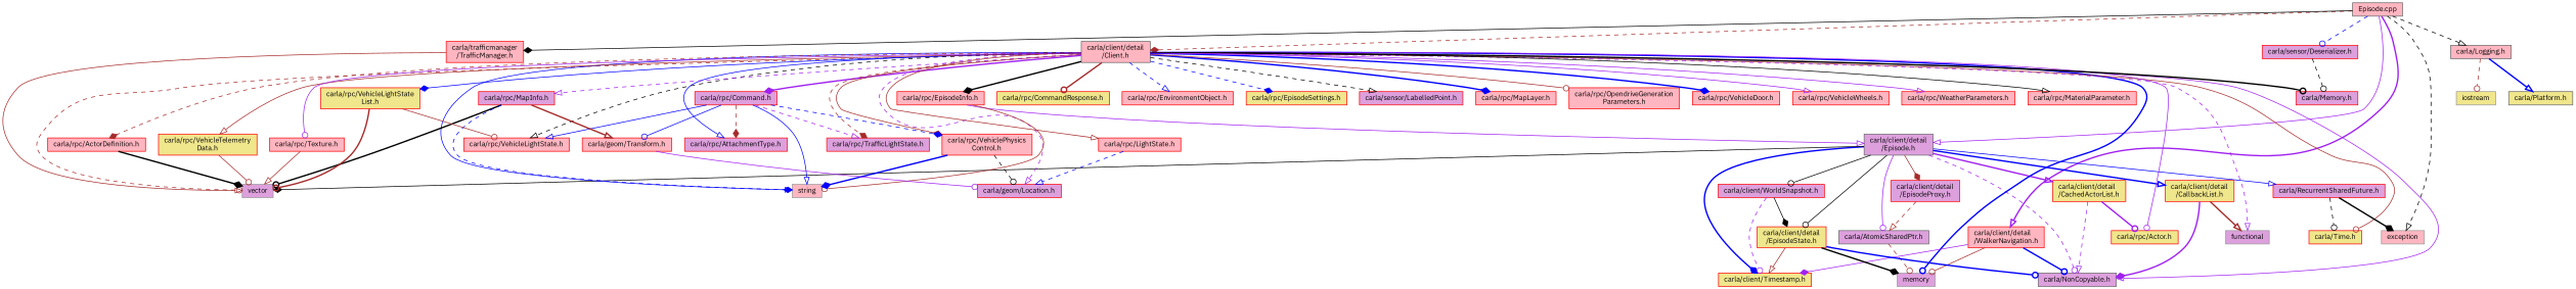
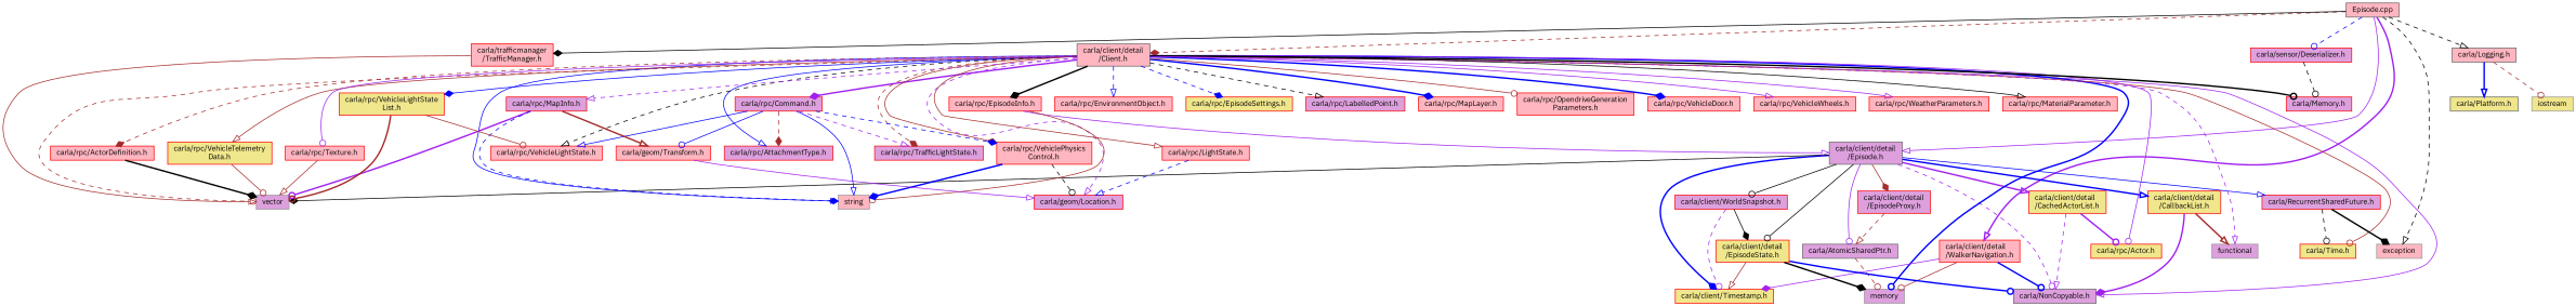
  digraph {
    fontname="IBM Plex Sans"
    node [color=red fillcolor=lightpink fontname="IBM Plex Sans" fontsize=10 shape=box style=filled]
    edge [arrowhead=onormal color=brown fontname="IBM Plex Sans" fontsize=10 labelfontname=Helvetica labelfontsize=10 style=solid]
    n1 [color=gray40 fontcolor=black height=0.2 label="Episode.cpp" width=0.4]
    n2 [color=grey40 fillcolor=plum height=0.2 label="carla/client/detail\l/Episode.h" width=0.4]
    n3 [color=grey60 height=0.2 label=exception width=0.4]
    n4 [color=grey40 height=0.2 label="carla/Logging.h" width=0.4]
    n5 [color=grey40 height=0.2 label="carla/client/detail\l/Client.h" width=0.4]
    n6 [height=0.2 label="carla/client/detail\l/WalkerNavigation.h" width=0.4]
    n7 [fillcolor=plum height=0.2 label="carla/sensor/Deserializer.h" width=0.4]
    n8 [height=0.2 label="carla/trafficmanager\l/TrafficManager.h" width=0.4]
    n9 [color=grey40 fillcolor=plum height=0.2 label="carla/AtomicSharedPtr.h" width=0.4]
    n10 [color=grey40 fillcolor=plum height=0.2 label="carla/NonCopyable.h" width=0.4]
    n11 [fillcolor=plum height=0.2 label="carla/RecurrentSharedFuture.h" width=0.4]
    n12 [fillcolor=khaki height=0.2 label="carla/client/Timestamp.h" width=0.4]
    n13 [fillcolor=plum height=0.2 label="carla/client/WorldSnapshot.h" width=0.4]
    n14 [fillcolor=khaki height=0.2 label="carla/client/detail\l/EpisodeState.h" width=0.4]
    n15 [fillcolor=khaki height=0.2 label="carla/client/detail\l/CachedActorList.h" width=0.4]
    n16 [fillcolor=khaki height=0.2 label="carla/client/detail\l/CallbackList.h" width=0.4]
    n17 [fillcolor=plum height=0.2 label="carla/client/detail\l/EpisodeProxy.h" width=0.4]
    n18 [color=grey60 fillcolor=plum height=0.2 label=vector width=0.4]
    n19 [color=grey40 fillcolor=khaki height=0.2 label="carla/Platform.h" width=0.4]
    n20 [color=grey60 fillcolor=khaki height=0.2 label=iostream width=0.4]
    n21 [height=0.2 label="carla/rpc/EpisodeInfo.h" width=0.4]
    n22 [color=grey60 fillcolor=plum height=0.2 label=memory width=0.4]
    n23 [fillcolor=khaki height=0.2 label="carla/Time.h" width=0.4]
    n24 [fillcolor=khaki height=0.2 label="carla/rpc/Actor.h" width=0.4]
    n25 [color=grey60 fillcolor=plum height=0.2 label=functional width=0.4]
    n26 [color=grey60 height=0.2 label=string width=0.4]
    n27 [fillcolor=plum height=0.2 label="carla/Memory.h" width=0.4]
    n28 [fillcolor=plum height=0.2 label="carla/geom/Location.h" width=0.4]
    n29 [height=0.2 label="carla/rpc/ActorDefinition.h" width=0.4]
    n30 [fillcolor=plum height=0.2 label="carla/rpc/AttachmentType.h" width=0.4]
    n31 [fillcolor=plum height=0.2 label="carla/rpc/Command.h" width=0.4]
    n32 [fillcolor=plum height=0.2 label="carla/rpc/TrafficLightState.h" width=0.4]
    n33 [height=0.2 label="carla/rpc/VehiclePhysics\lControl.h" width=0.4]
    n34 [height=0.2 label="carla/rpc/VehicleLightState.h" width=0.4]
-   n35 [fillcolor=khaki height=0.2 label="carla/rpc/CommandResponse.h" width=0.4]
    n36 [height=0.2 label="carla/rpc/EnvironmentObject.h" width=0.4]
    n37 [fillcolor=khaki height=0.2 label="carla/rpc/EpisodeSettings.h" width=0.4]
-   n38 [fillcolor=plum height=0.2 label="carla/sensor/LabelledPoint.h" width=0.4]
+   n38 [fillcolor=plum height=0.2 label="carla/rpc/LabelledPoint.h" width=0.4]
    n39 [height=0.2 label="carla/rpc/LightState.h" width=0.4]
    n40 [fillcolor=plum height=0.2 label="carla/rpc/MapInfo.h" width=0.4]
    n41 [height=0.2 label="carla/rpc/MapLayer.h" width=0.4]
    n42 [height=0.2 label="carla/rpc/OpendriveGeneration\lParameters.h" width=0.4]
    n43 [height=0.2 label="carla/rpc/VehicleDoor.h" width=0.4]
    n44 [fillcolor=khaki height=0.2 label="carla/rpc/VehicleLightState\lList.h" width=0.4]
    n45 [fillcolor=khaki height=0.2 label="carla/rpc/VehicleTelemetry\lData.h" width=0.4]
    n46 [height=0.2 label="carla/rpc/VehicleWheels.h" width=0.4]
    n47 [height=0.2 label="carla/rpc/WeatherParameters.h" width=0.4]
    n48 [height=0.2 label="carla/rpc/Texture.h" width=0.4]
    n49 [height=0.2 label="carla/rpc/MaterialParameter.h" width=0.4]
    n50 [height=0.2 label="carla/geom/Transform.h" width=0.4]
    n1 -> n2 [color=purple]
    n1 -> n3 [color=black style=dashed]
    n1 -> n4 [color=black style=dashed]
    n1 -> n5 [arrowhead=diamond style=dashed]
    n1 -> n6 [color=purple style=bold]
    n1 -> n7 [arrowhead=odot color=blue style=dashed]
    n1 -> n8 [arrowhead=diamond color=black]
    n2 -> n9 [arrowhead=odot color=purple]
    n2 -> n10 [arrowhead=odot color=purple style=dashed]
    n2 -> n11 [color=blue]
    n2 -> n12 [arrowhead=diamond color=blue style=bold]
    n2 -> n13 [arrowhead=odot color=black]
    n2 -> n14 [arrowhead=odot color=black]
    n2 -> n15 [color=purple style=bold]
    n2 -> n16 [color=blue style=bold]
    n2 -> n17 [arrowhead=diamond]
    n2 -> n18 [arrowhead=diamond color=black]
    n4 -> n19 [color=blue style=bold]
    n4 -> n20 [arrowhead=odot style=dashed]
    n5 -> n10 [color=purple]
    n5 -> n18 [arrowhead=odot style=dashed]
    n5 -> n21 [arrowhead=diamond color=black style=bold]
    n5 -> n22 [arrowhead=odot color=blue style=bold]
    n5 -> n23 [arrowhead=odot]
    n5 -> n24 [arrowhead=odot color=purple]
    n5 -> n25 [color=purple style=dashed]
    n5 -> n26 [arrowhead=diamond color=blue]
    n5 -> n27 [arrowhead=odot color=black style=bold]
    n5 -> n28 [color=purple style=dashed]
    n5 -> n29 [arrowhead=diamond style=dashed]
    n5 -> n30 [color=blue]
    n5 -> n31 [arrowhead=diamond color=purple style=bold]
    n5 -> n32 [arrowhead=diamond style=dashed]
    n5 -> n33 [arrowhead=diamond]
    n5 -> n34 [color=black style=dashed]
-   n5 -> n35 [arrowhead=odot style=bold]
    n5 -> n36 [color=blue style=dashed]
    n5 -> n37 [arrowhead=diamond color=blue style=dashed]
    n5 -> n38 [color=black style=dashed]
    n5 -> n39
    n5 -> n40 [color=purple style=dashed]
    n5 -> n41 [arrowhead=diamond color=blue style=bold]
    n5 -> n42 [arrowhead=odot]
    n5 -> n43 [arrowhead=diamond color=blue style=bold]
    n5 -> n44 [arrowhead=diamond color=blue]
    n5 -> n45
    n5 -> n46 [color=purple]
    n5 -> n47 [color=purple]
    n5 -> n48 [arrowhead=odot color=purple]
    n5 -> n49 [color=black]
    n6 -> n10 [arrowhead=odot color=blue style=bold]
    n6 -> n12 [arrowhead=diamond color=purple]
    n6 -> n22 [arrowhead=odot]
    n7 -> n27 [arrowhead=odot color=black style=dashed]
    n8 -> n18
    n9 -> n22 [arrowhead=odot style=dashed]
    n11 -> n3 [arrowhead=diamond color=black style=bold]
    n11 -> n23 [arrowhead=odot color=black style=dashed]
    n13 -> n12 [arrowhead=odot color=purple style=dashed]
    n13 -> n14 [arrowhead=diamond color=black]
    n14 -> n10 [arrowhead=odot color=blue style=bold]
    n14 -> n12
    n14 -> n22 [arrowhead=diamond color=black style=bold]
    n15 -> n10 [color=purple style=dashed]
    n15 -> n24 [arrowhead=odot color=purple style=bold]
    n16 -> n10 [arrowhead=diamond color=purple style=bold]
    n16 -> n25 [style=bold]
    n17 -> n9 [style=dashed]
    n21 -> n2 [color=purple]
    n21 -> n26 [arrowhead=odot]
    n29 -> n18 [arrowhead=diamond color=black style=bold]
    n31 -> n26 [color=blue]
    n31 -> n30 [arrowhead=diamond style=dashed]
    n31 -> n32 [color=purple style=dashed]
    n31 -> n33 [arrowhead=diamond color=blue style=dashed]
    n31 -> n34 [color=blue]
    n31 -> n50 [arrowhead=odot color=blue]
    n33 -> n26 [arrowhead=diamond color=blue style=bold]
    n33 -> n28 [arrowhead=odot color=black style=dashed]
    n39 -> n28 [color=blue style=dashed]
-   n40 -> n18 [arrowhead=odot color=black style=bold]
+   n40 -> n18 [arrowhead=odot color=purple style=bold]
    n40 -> n26 [color=blue style=dashed]
    n40 -> n50 [style=bold]
    n44 -> n18 [arrowhead=odot style=bold]
    n44 -> n34 [arrowhead=odot]
    n45 -> n18 [arrowhead=odot]
    n48 -> n18
-   n50 -> n28 [arrowhead=odot color=purple]
+   n50 -> n28 [color=purple]
  }
